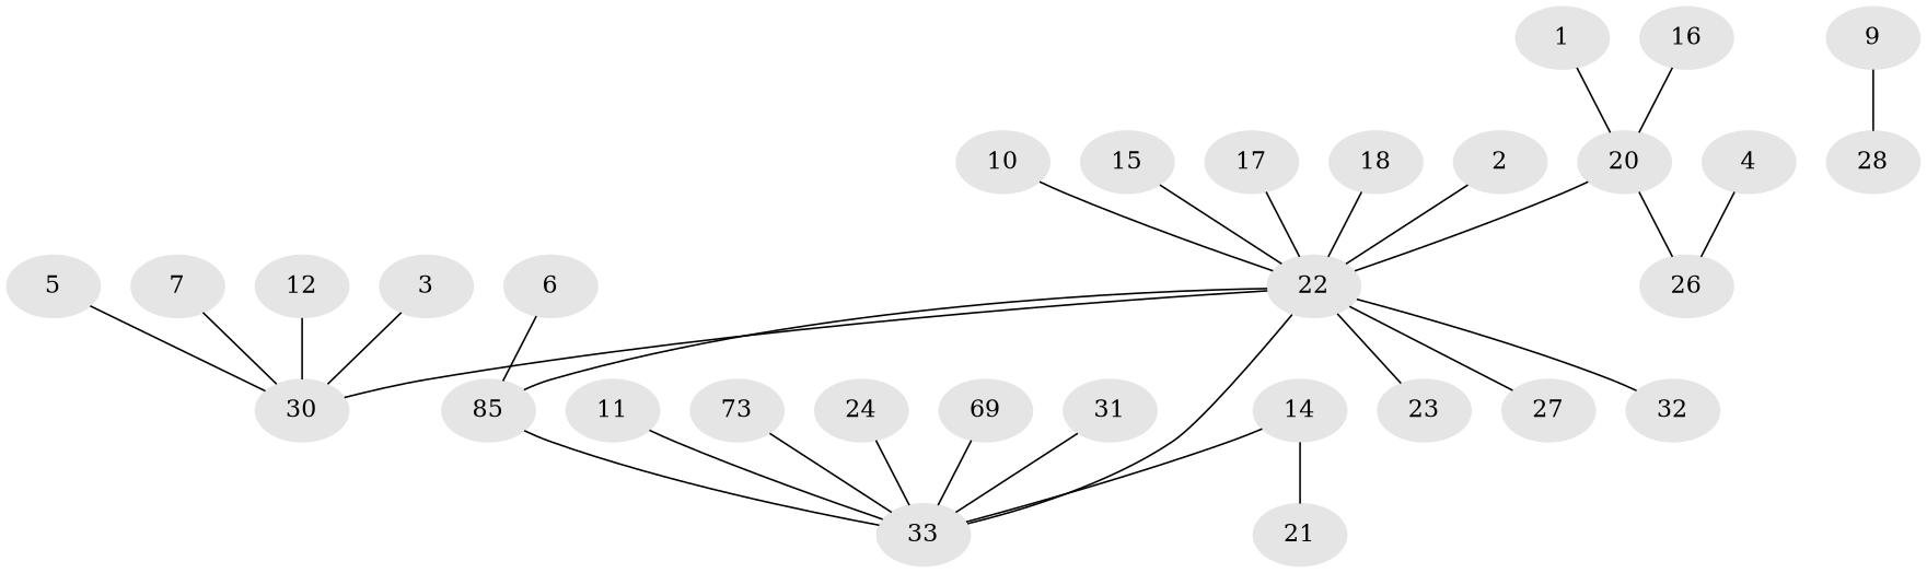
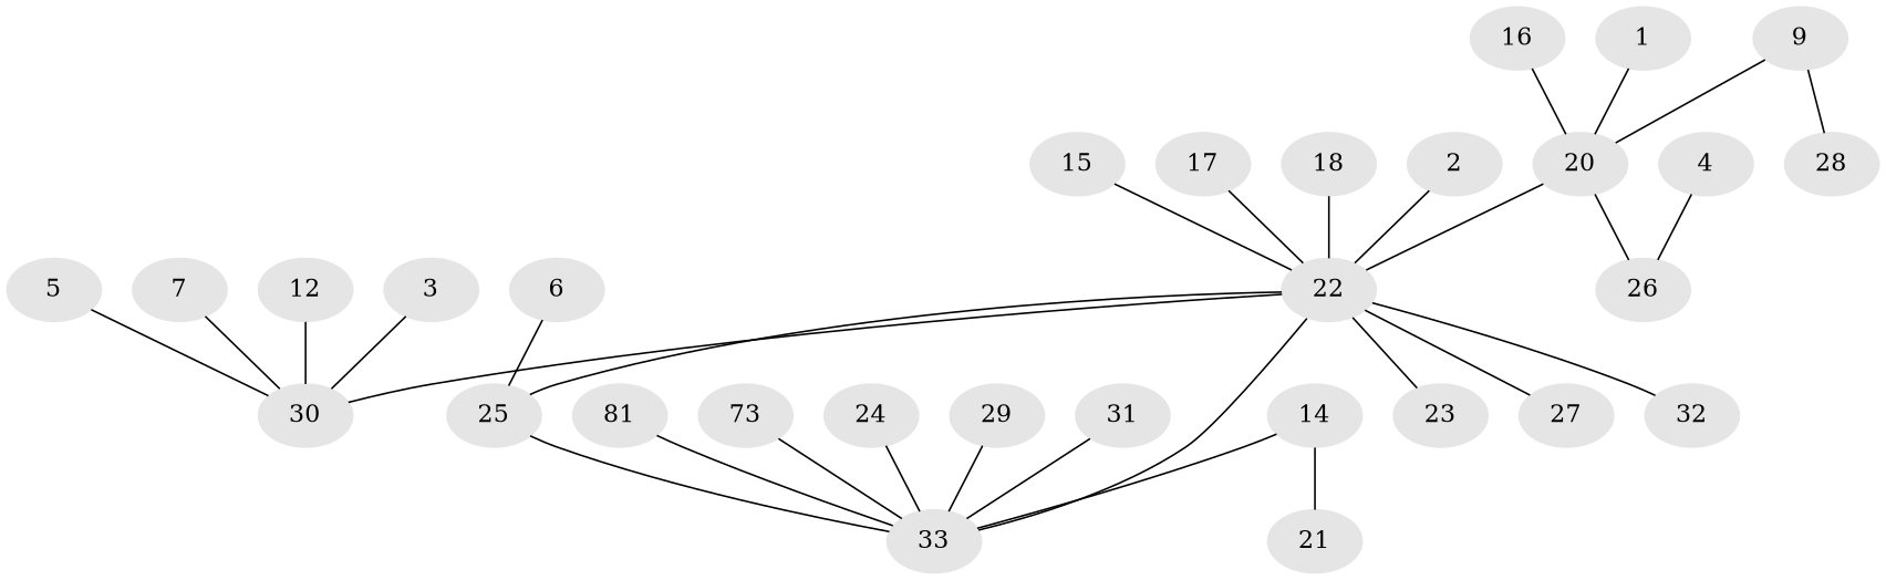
  graph {
    node [color=gray90 style=filled]
    edge [weight=1.0]
    1
    20
    22
    26
    2
    30
-   25 [label=85]
+   25
    33
    23
    27
    32
    3
    4
    5
    6
    7
    9
    28
-   10
-   11
+   11 [label=81]
    12
    n22 [label=73]
    14
    21
    15
    16
    17
    18
    24
-   29 [label=69]
+   29
    31
    1 -- 20
    20 -- 22
    20 -- 26
    22 -- 30
    22 -- 25
    22 -- 33
    22 -- 23
    22 -- 27
    22 -- 32
    2 -- 22
    25 -- 33
    3 -- 30
    4 -- 26
    5 -- 30
    6 -- 25
    7 -- 30
+   9 -- 20
    9 -- 28
-   10 -- 22
    11 -- 33
    12 -- 30
    n22 -- 33
    14 -- 33
    14 -- 21
    15 -- 22
    16 -- 20
    17 -- 22
    18 -- 22
    24 -- 33
    29 -- 33
    31 -- 33
  }
